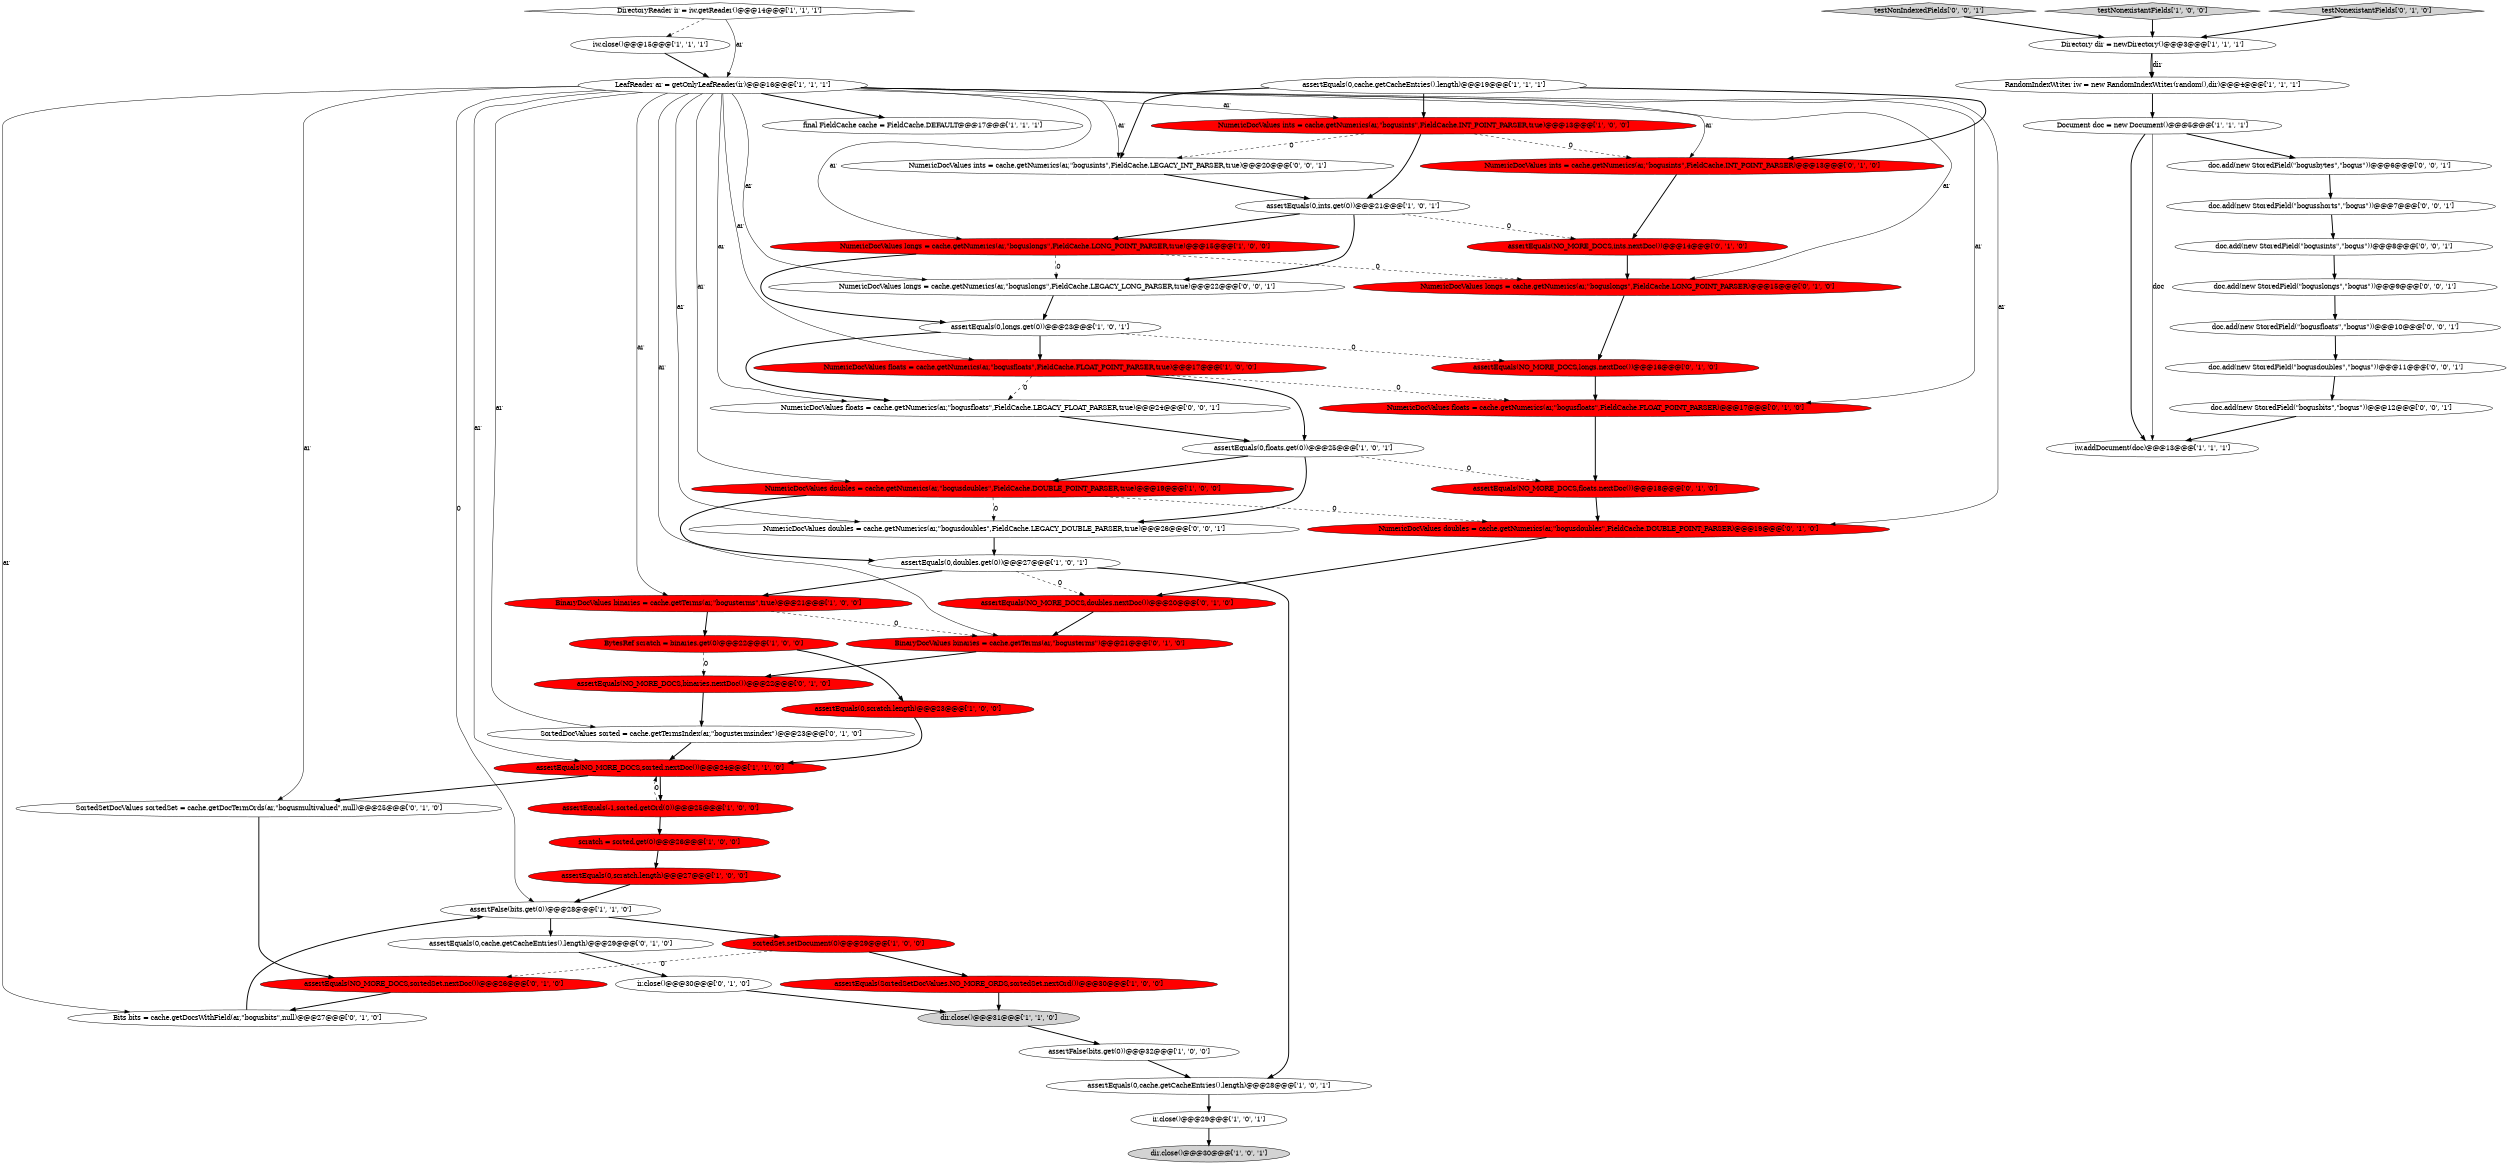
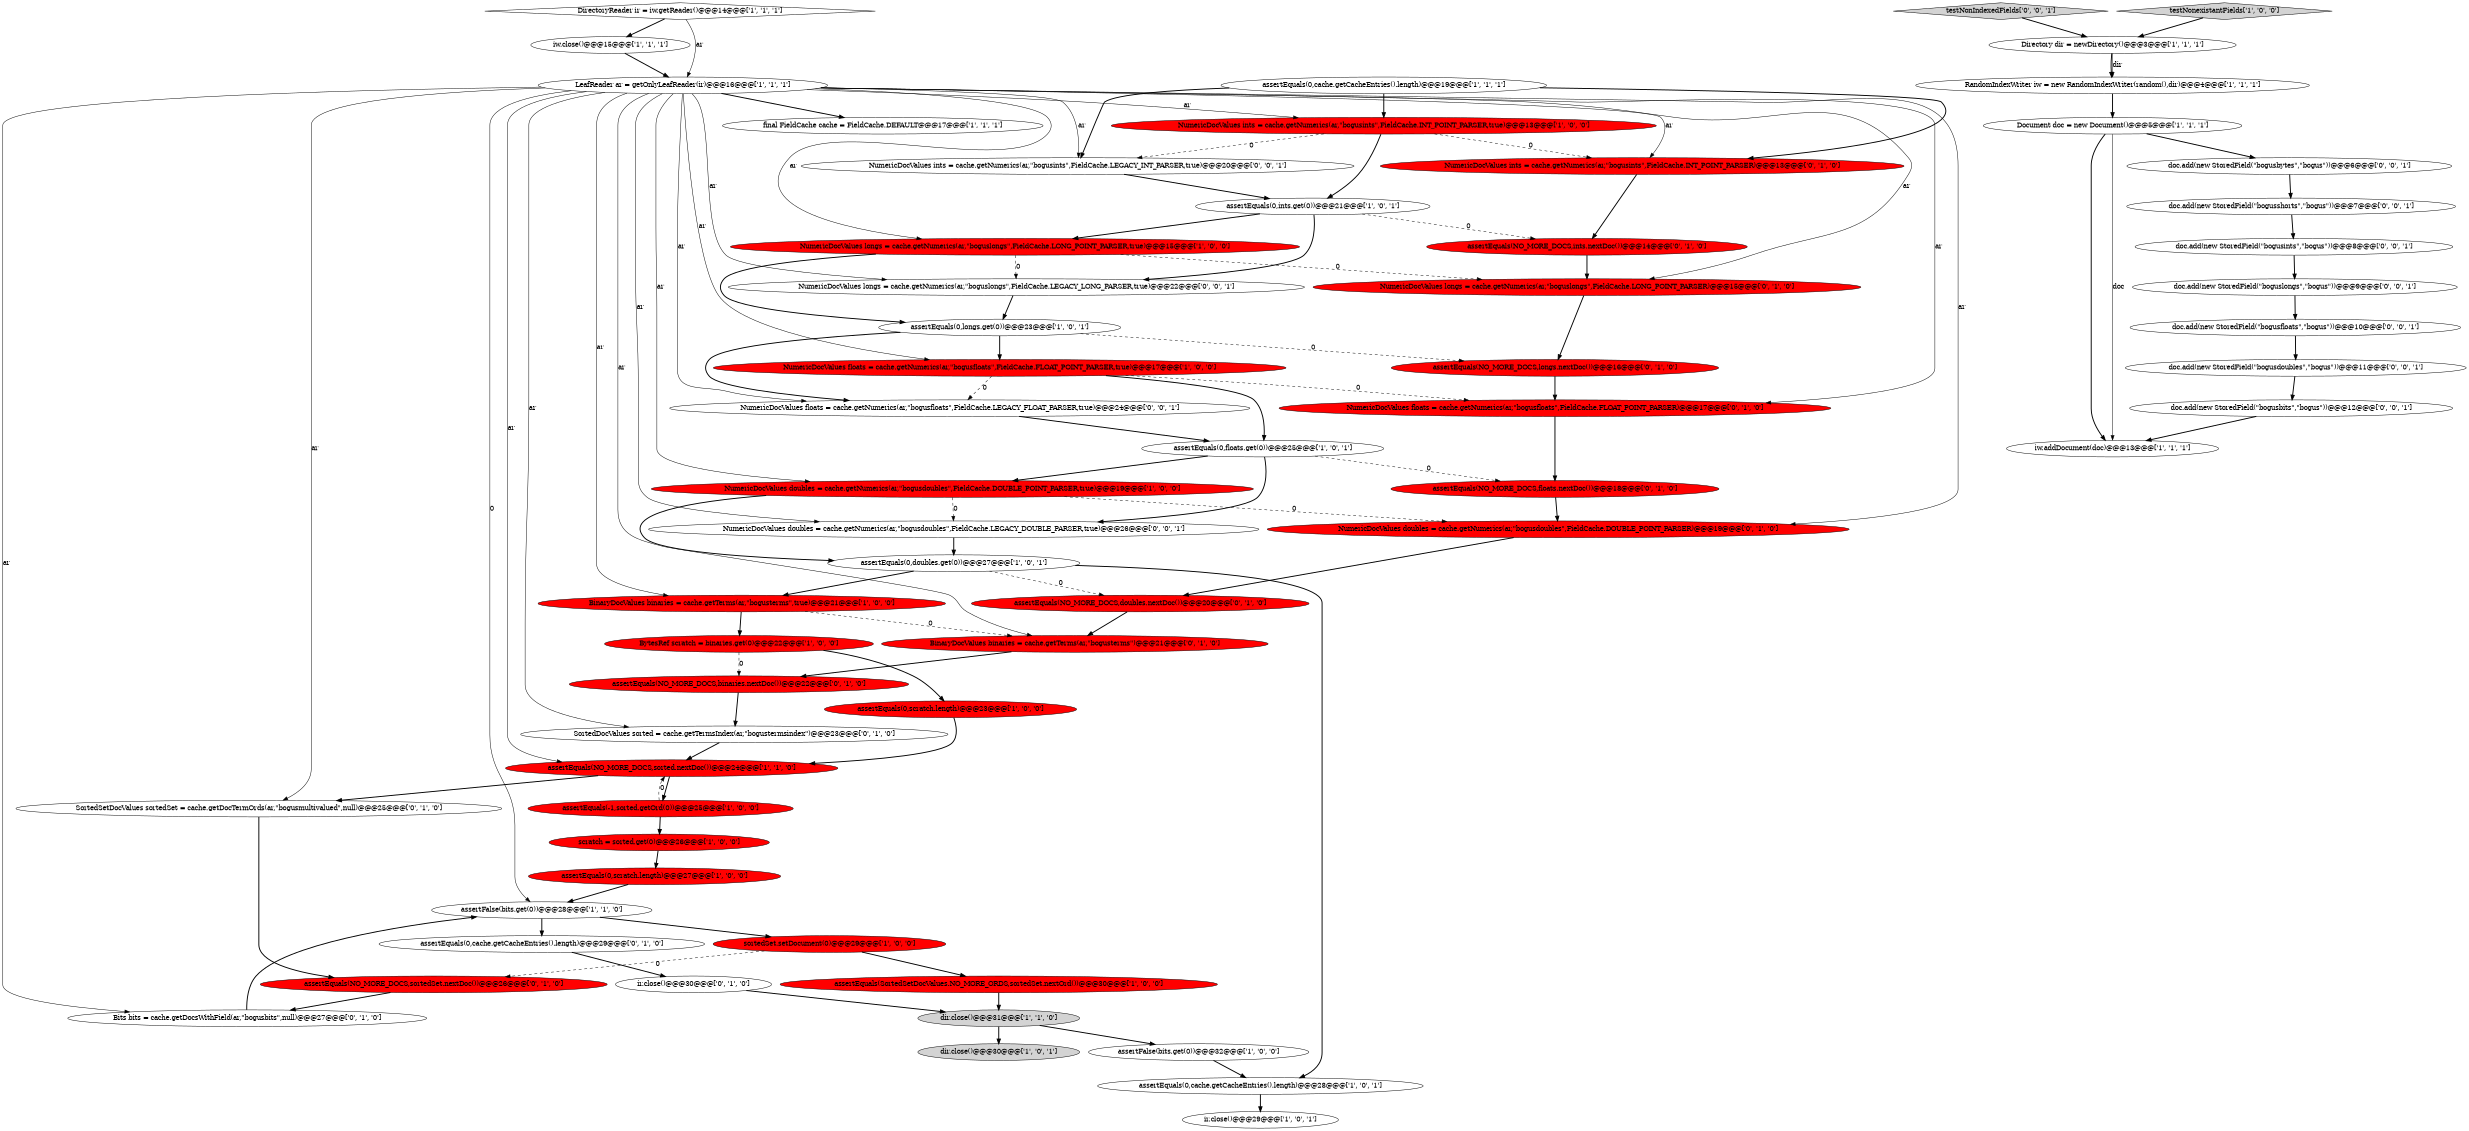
  digraph {
    node [fillcolor=white shape=ellipse style=filled]
    edge [style=bold]
    n1 [fillcolor=red label="NumericDocValues doubles = cache.getNumerics(ar,\"bogusdoubles\",FieldCache.DOUBLE_POINT_PARSER)@@@19@@@['0', '1', '0']"]
    n2 [fillcolor=red label="assertEquals(NO_MORE_DOCS,doubles.nextDoc())@@@20@@@['0', '1', '0']"]
    n3 [fillcolor=red label="BinaryDocValues binaries = cache.getTerms(ar,\"bogusterms\")@@@21@@@['0', '1', '0']"]
    n4 [label="NumericDocValues ints = cache.getNumerics(ar,\"bogusints\",FieldCache.LEGACY_INT_PARSER,true)@@@20@@@['0', '0', '1']"]
    n5 [label="assertEquals(0,ints.get(0))@@@21@@@['1', '0', '1']"]
    n6 [label="NumericDocValues longs = cache.getNumerics(ar,\"boguslongs\",FieldCache.LEGACY_LONG_PARSER,true)@@@22@@@['0', '0', '1']"]
    n7 [fillcolor=red label="NumericDocValues longs = cache.getNumerics(ar,\"boguslongs\",FieldCache.LONG_POINT_PARSER,true)@@@15@@@['1', '0', '0']"]
    n8 [fillcolor=red label="assertEquals(NO_MORE_DOCS,ints.nextDoc())@@@14@@@['0', '1', '0']"]
    n9 [fillcolor=red label="assertEquals(0,scratch.length)@@@23@@@['1', '0', '0']"]
    n10 [fillcolor=red label="assertEquals(NO_MORE_DOCS,sorted.nextDoc())@@@24@@@['1', '1', '0']"]
    n11 [fillcolor=red label="assertEquals(-1,sorted.getOrd(0))@@@25@@@['1', '0', '0']"]
    n12 [label="SortedSetDocValues sortedSet = cache.getDocTermOrds(ar,\"bogusmultivalued\",null)@@@25@@@['0', '1', '0']"]
    n13 [label="assertFalse(bits.get(0))@@@28@@@['1', '1', '0']"]
    n14 [label="assertEquals(0,cache.getCacheEntries().length)@@@29@@@['0', '1', '0']"]
    n15 [fillcolor=red label="sortedSet.setDocument(0)@@@29@@@['1', '0', '0']"]
    n16 [label="ir.close()@@@30@@@['0', '1', '0']"]
    n17 [fillcolor=red label="assertEquals(NO_MORE_DOCS,sortedSet.nextDoc())@@@26@@@['0', '1', '0']"]
    n18 [fillcolor=red label="assertEquals(SortedSetDocValues.NO_MORE_ORDS,sortedSet.nextOrd())@@@30@@@['1', '0', '0']"]
    n19 [label="doc.add(new StoredField(\"bogusbits\",\"bogus\"))@@@12@@@['0', '0', '1']"]
    n20 [label="iw.addDocument(doc)@@@13@@@['1', '1', '1']"]
    n21 [fillcolor=lightgray label="dir.close()@@@30@@@['1', '0', '1']"]
    n22 [label="doc.add(new StoredField(\"bogusfloats\",\"bogus\"))@@@10@@@['0', '0', '1']"]
    n23 [label="doc.add(new StoredField(\"bogusdoubles\",\"bogus\"))@@@11@@@['0', '0', '1']"]
    n24 [fillcolor=red label="NumericDocValues ints = cache.getNumerics(ar,\"bogusints\",FieldCache.INT_POINT_PARSER,true)@@@13@@@['1', '0', '0']"]
    n25 [fillcolor=red label="NumericDocValues ints = cache.getNumerics(ar,\"bogusints\",FieldCache.INT_POINT_PARSER)@@@13@@@['0', '1', '0']"]
    n26 [label="iw.close()@@@15@@@['1', '1', '1']"]
    n27 [label="LeafReader ar = getOnlyLeafReader(ir)@@@16@@@['1', '1', '1']"]
    n28 [label="SortedDocValues sorted = cache.getTermsIndex(ar,\"bogustermsindex\")@@@23@@@['0', '1', '0']"]
    n29 [fillcolor=red label="NumericDocValues doubles = cache.getNumerics(ar,\"bogusdoubles\",FieldCache.DOUBLE_POINT_PARSER,true)@@@19@@@['1', '0', '0']"]
    n30 [label="NumericDocValues doubles = cache.getNumerics(ar,\"bogusdoubles\",FieldCache.LEGACY_DOUBLE_PARSER,true)@@@26@@@['0', '0', '1']"]
    n31 [fillcolor=red label="BinaryDocValues binaries = cache.getTerms(ar,\"bogusterms\",true)@@@21@@@['1', '0', '0']"]
    n32 [fillcolor=red label="NumericDocValues floats = cache.getNumerics(ar,\"bogusfloats\",FieldCache.FLOAT_POINT_PARSER,true)@@@17@@@['1', '0', '0']"]
    n33 [label="NumericDocValues floats = cache.getNumerics(ar,\"bogusfloats\",FieldCache.LEGACY_FLOAT_PARSER,true)@@@24@@@['0', '0', '1']"]
    n34 [fillcolor=red label="NumericDocValues floats = cache.getNumerics(ar,\"bogusfloats\",FieldCache.FLOAT_POINT_PARSER)@@@17@@@['0', '1', '0']"]
    n35 [label="final FieldCache cache = FieldCache.DEFAULT@@@17@@@['1', '1', '1']"]
    n36 [label="Bits bits = cache.getDocsWithField(ar,\"bogusbits\",null)@@@27@@@['0', '1', '0']"]
    n37 [fillcolor=red label="NumericDocValues longs = cache.getNumerics(ar,\"boguslongs\",FieldCache.LONG_POINT_PARSER)@@@15@@@['0', '1', '0']"]
    n38 [label="DirectoryReader ir = iw.getReader()@@@14@@@['1', '1', '1']" shape=diamond]
    n39 [fillcolor=red label="BytesRef scratch = binaries.get(0)@@@22@@@['1', '0', '0']"]
    n40 [fillcolor=red label="assertEquals(NO_MORE_DOCS,binaries.nextDoc())@@@22@@@['0', '1', '0']"]
    n41 [label="doc.add(new StoredField(\"boguslongs\",\"bogus\"))@@@9@@@['0', '0', '1']"]
    n42 [fillcolor=lightgray label="dir.close()@@@31@@@['1', '1', '0']"]
    n43 [label="assertEquals(0,floats.get(0))@@@25@@@['1', '0', '1']"]
    n44 [fillcolor=red label="assertEquals(NO_MORE_DOCS,floats.nextDoc())@@@18@@@['0', '1', '0']"]
    n45 [label="assertEquals(0,doubles.get(0))@@@27@@@['1', '0', '1']"]
    n46 [label="assertEquals(0,cache.getCacheEntries().length)@@@28@@@['1', '0', '1']"]
    n47 [label="ir.close()@@@29@@@['1', '0', '1']"]
    n48 [fillcolor=red label="scratch = sorted.get(0)@@@26@@@['1', '0', '0']"]
    n49 [fillcolor=red label="assertEquals(0,scratch.length)@@@27@@@['1', '0', '0']"]
    n50 [label="assertEquals(0,longs.get(0))@@@23@@@['1', '0', '1']"]
    n51 [fillcolor=red label="assertEquals(NO_MORE_DOCS,longs.nextDoc())@@@16@@@['0', '1', '0']"]
    n52 [label="doc.add(new StoredField(\"bogusshorts\",\"bogus\"))@@@7@@@['0', '0', '1']"]
    n53 [label="doc.add(new StoredField(\"bogusints\",\"bogus\"))@@@8@@@['0', '0', '1']"]
    n54 [fillcolor=lightgray label="testNonIndexedFields['0', '0', '1']" shape=diamond]
    n55 [label="Directory dir = newDirectory()@@@3@@@['1', '1', '1']"]
    n56 [label="RandomIndexWriter iw = new RandomIndexWriter(random(),dir)@@@4@@@['1', '1', '1']"]
    n57 [label="Document doc = new Document()@@@5@@@['1', '1', '1']"]
    n58 [label="doc.add(new StoredField(\"bogusbytes\",\"bogus\"))@@@6@@@['0', '0', '1']"]
    n59 [label="assertFalse(bits.get(0))@@@32@@@['1', '0', '0']"]
    n60 [fillcolor=lightgray label="testNonexistantFields['1', '0', '0']" shape=diamond]
-   n61 [fillcolor=lightgray label="testNonexistantFields['0', '1', '0']" shape=diamond]
    n62 [label="assertEquals(0,cache.getCacheEntries().length)@@@19@@@['1', '1', '1']"]
    n1 -> n2
    n2 -> n3
    n3 -> n40
    n4 -> n5
    n5 -> n6
    n5 -> n7
    n5 -> n8 [label=0 style=dashed]
    n6 -> n50
    n7 -> n6 [label=0 style=dashed]
    n7 -> n37 [label=0 style=dashed]
    n7 -> n50
    n8 -> n37
    n9 -> n10
    n10 -> n11
    n10 -> n12
    n11 -> n10 [label=0 style=dashed]
    n11 -> n48
    n12 -> n17
    n13 -> n14
    n13 -> n15
    n14 -> n16
    n15 -> n17 [label=0 style=dashed]
    n15 -> n18
    n16 -> n42
    n17 -> n36
    n18 -> n42
    n19 -> n20
    n22 -> n23
    n23 -> n19
    n24 -> n4 [label=0 style=dashed]
    n24 -> n5
    n24 -> n25 [label=0 style=dashed]
    n25 -> n8
    n26 -> n27
    n27 -> n1 [label=ar style=solid]
    n27 -> n3 [label=ar style=solid]
    n27 -> n4 [label=ar style=solid]
    n27 -> n6 [label=ar style=solid]
    n27 -> n7 [label=ar style=solid]
    n27 -> n10 [label=ar style=solid]
    n27 -> n12 [label=ar style=solid]
    n27 -> n13 [label=0 style=solid]
    n27 -> n24 [label=ar style=solid]
    n27 -> n25 [label=ar style=solid]
    n27 -> n28 [label=ar style=solid]
    n27 -> n29 [label=ar style=solid]
    n27 -> n30 [label=ar style=solid]
    n27 -> n31 [label=ar style=solid]
    n27 -> n32 [label=ar style=solid]
    n27 -> n33 [label=ar style=solid]
    n27 -> n34 [label=ar style=solid]
    n27 -> n35
    n27 -> n36 [label=ar style=solid]
    n27 -> n37 [label=ar style=solid]
    n28 -> n10
    n29 -> n1 [label=0 style=dashed]
    n29 -> n30 [label=0 style=dashed]
    n29 -> n45
    n30 -> n45
    n31 -> n3 [label=0 style=dashed]
    n31 -> n39
    n32 -> n33 [label=0 style=dashed]
    n32 -> n34 [label=0 style=dashed]
    n32 -> n43
    n33 -> n43
    n34 -> n44
    n36 -> n13
    n37 -> n51
-   n38 -> n26 [style=dashed]
+   n38 -> n26
    n38 -> n27 [label=ar style=solid]
    n39 -> n9
    n39 -> n40 [label=0 style=dashed]
    n40 -> n28
    n41 -> n22
    n42 -> n59
    n43 -> n29
    n43 -> n30
    n43 -> n44 [label=0 style=dashed]
    n44 -> n1
    n45 -> n2 [label=0 style=dashed]
    n45 -> n31
    n45 -> n46
    n46 -> n47
-   n47 -> n21
+   n42 -> n21
    n48 -> n49
    n49 -> n13
    n50 -> n32
    n50 -> n33
    n50 -> n51 [label=0 style=dashed]
    n51 -> n34
    n52 -> n53
    n53 -> n41
    n54 -> n55
    n55 -> n56
    n55 -> n56 [label=dir style=solid]
    n56 -> n57
    n57 -> n20
    n57 -> n20 [label=doc style=solid]
    n57 -> n58
    n58 -> n52
    n59 -> n46
    n60 -> n55
-   n61 -> n55
    n62 -> n4
    n62 -> n24
    n62 -> n25
  }
